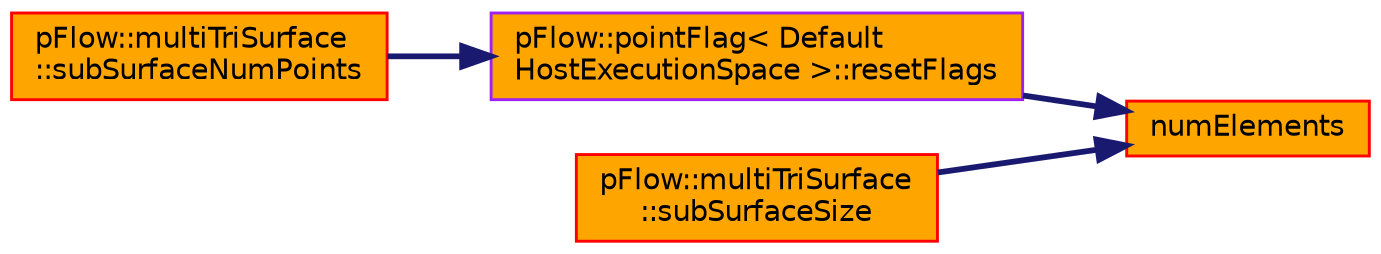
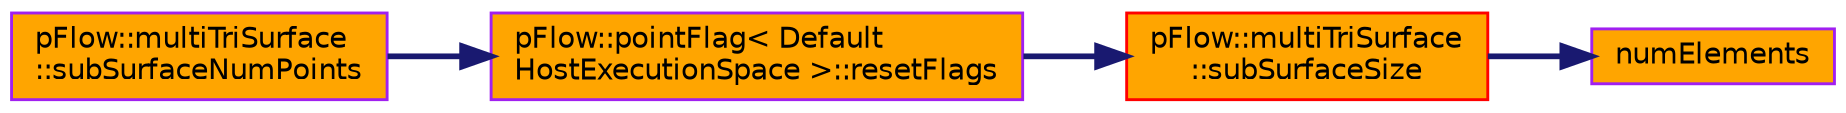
  digraph {
    rankdir=RL
    node [color=purple fillcolor=orange fontname=Helvetica fontsize=10 shape=record style=filled]
    edge [color=midnightblue dir=back fontname=Helvetica fontsize=10 labelfontname=Helvetica labelfontsize=10 style=bold]
-   n1 [color=red fontcolor=black height=0.2 label=numElements width=0.4]
+   n1 [fontcolor=black height=0.2 label=numElements width=0.4]
    n2 [height=0.2 label="pFlow::pointFlag\< Default\lHostExecutionSpace \>::resetFlags" width=0.4]
    n3 [color=red height=0.2 label="pFlow::multiTriSurface\l::subSurfaceSize" width=0.4]
-   n4 [color=red height=0.2 label="pFlow::multiTriSurface\l::subSurfaceNumPoints" width=0.4]
-   n1 -> n2
+   n4 [height=0.2 label="pFlow::multiTriSurface\l::subSurfaceNumPoints" width=0.4]
+   n3 -> n2
    n1 -> n3
    n2 -> n4
  }
